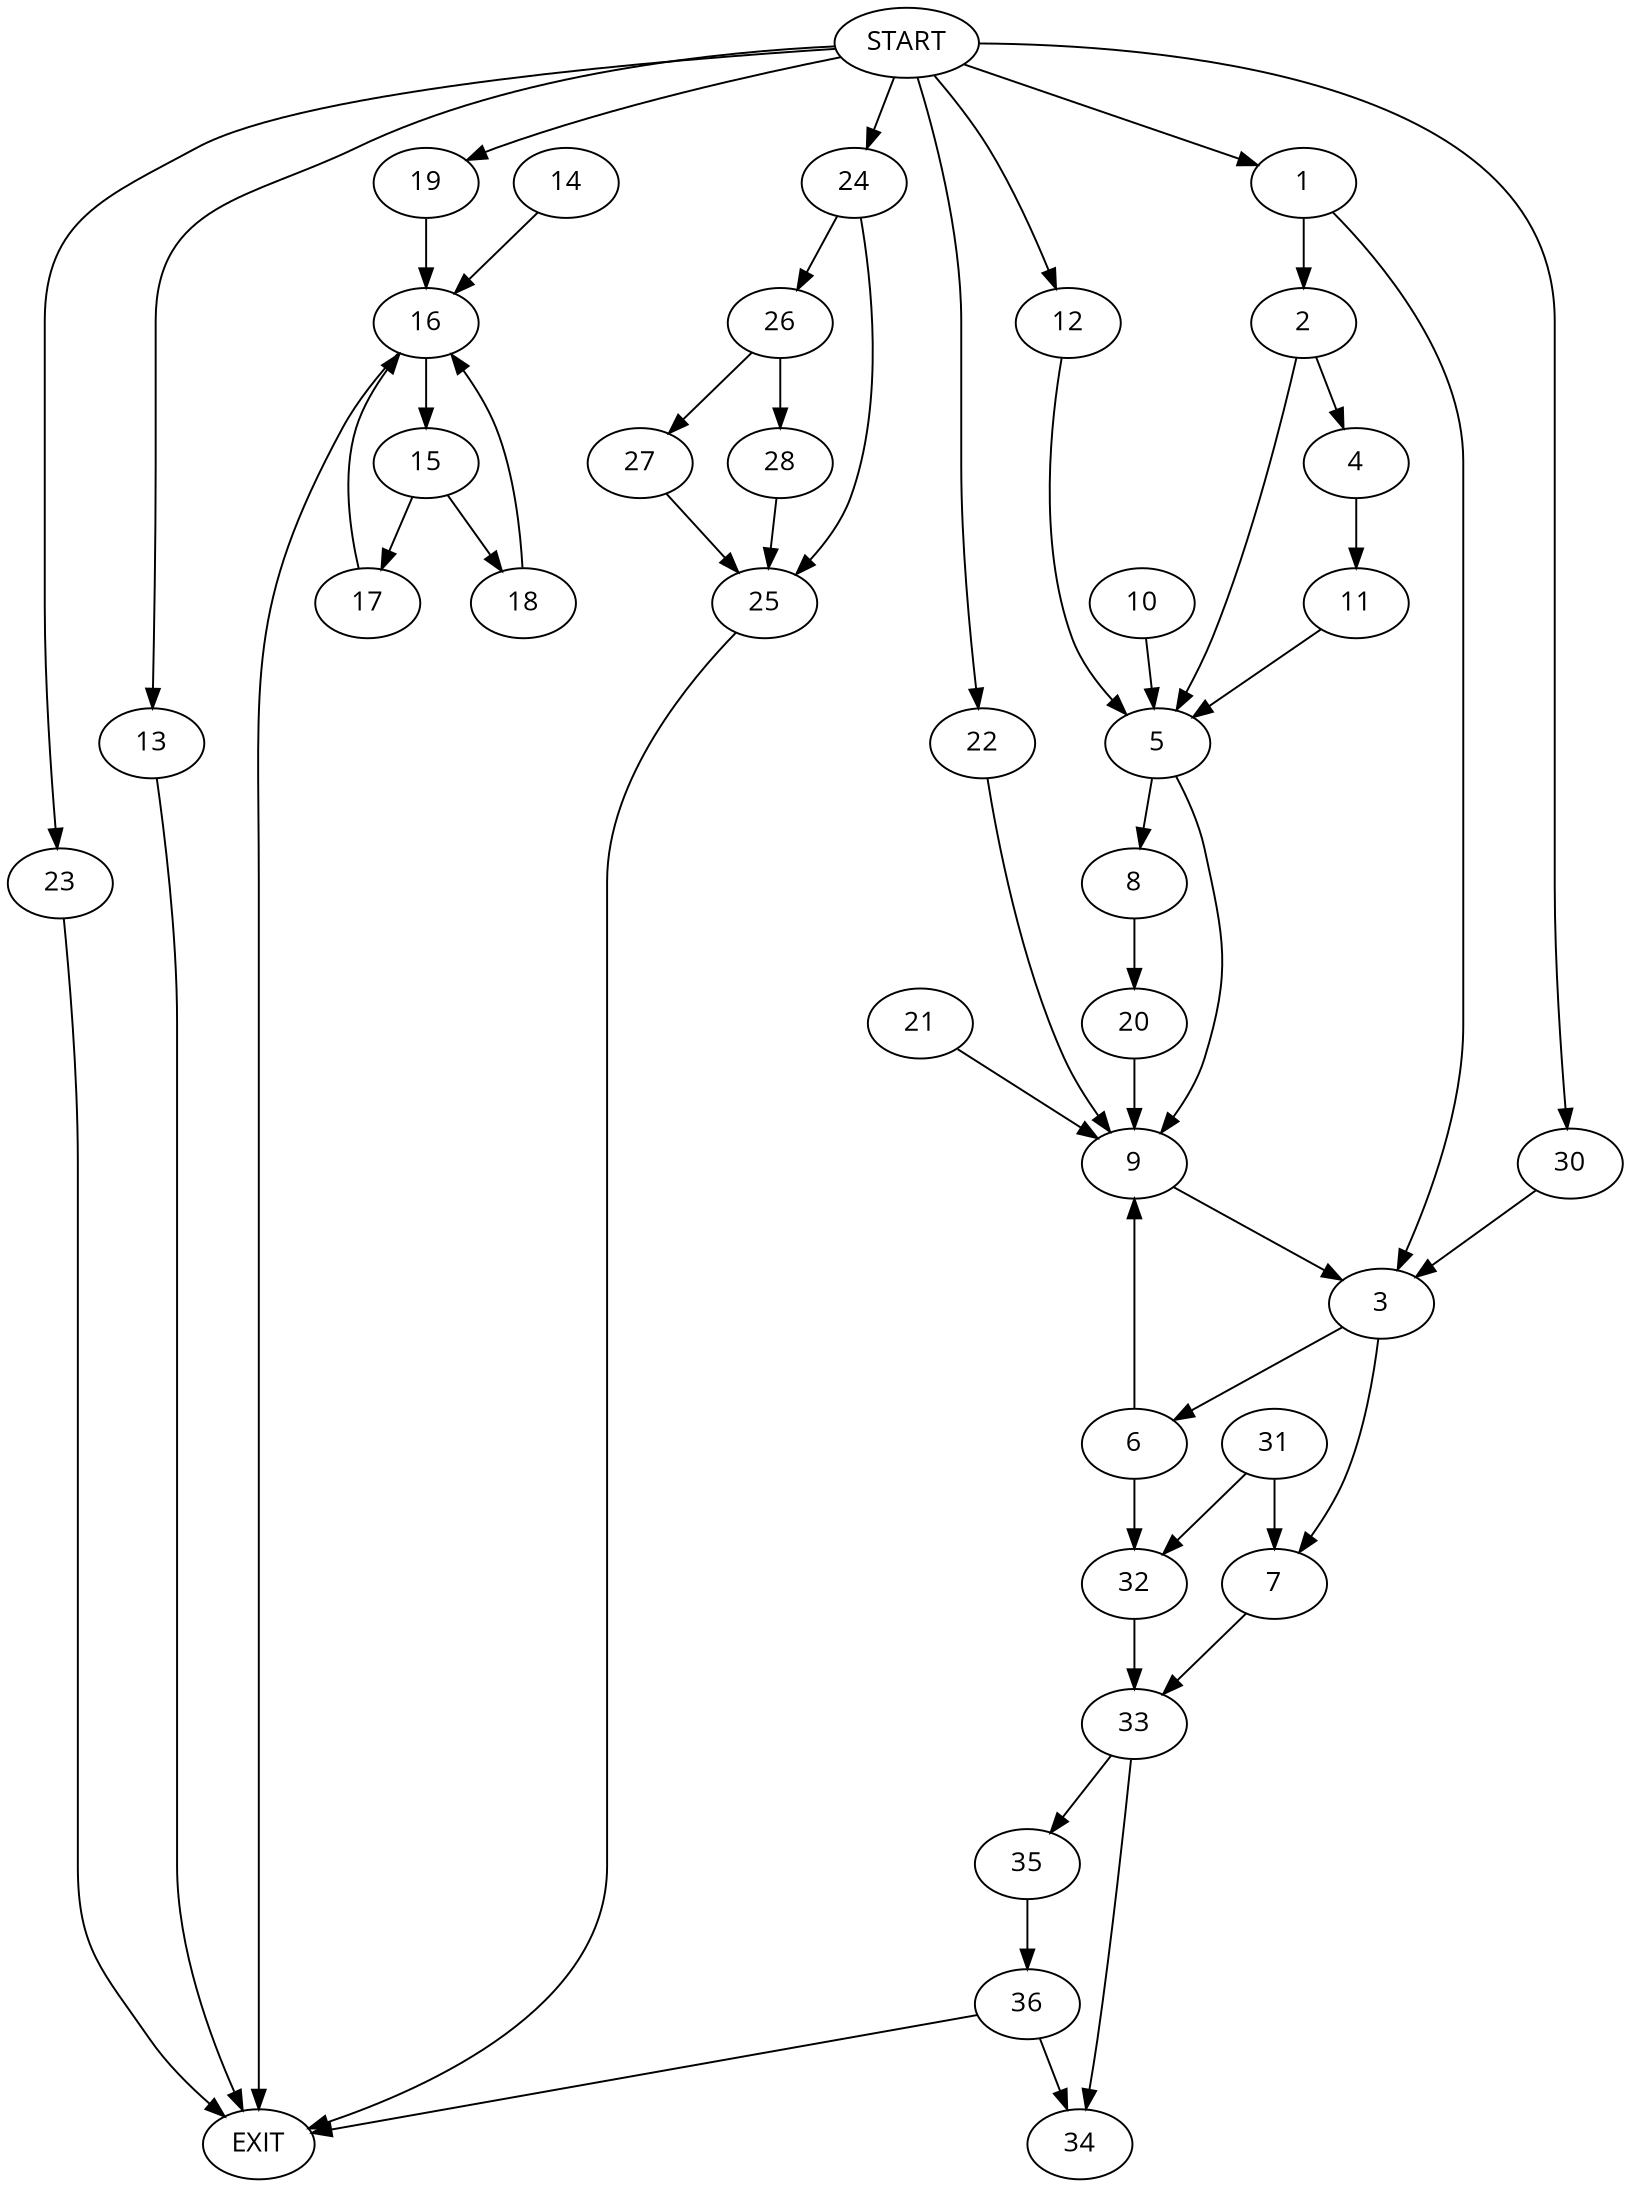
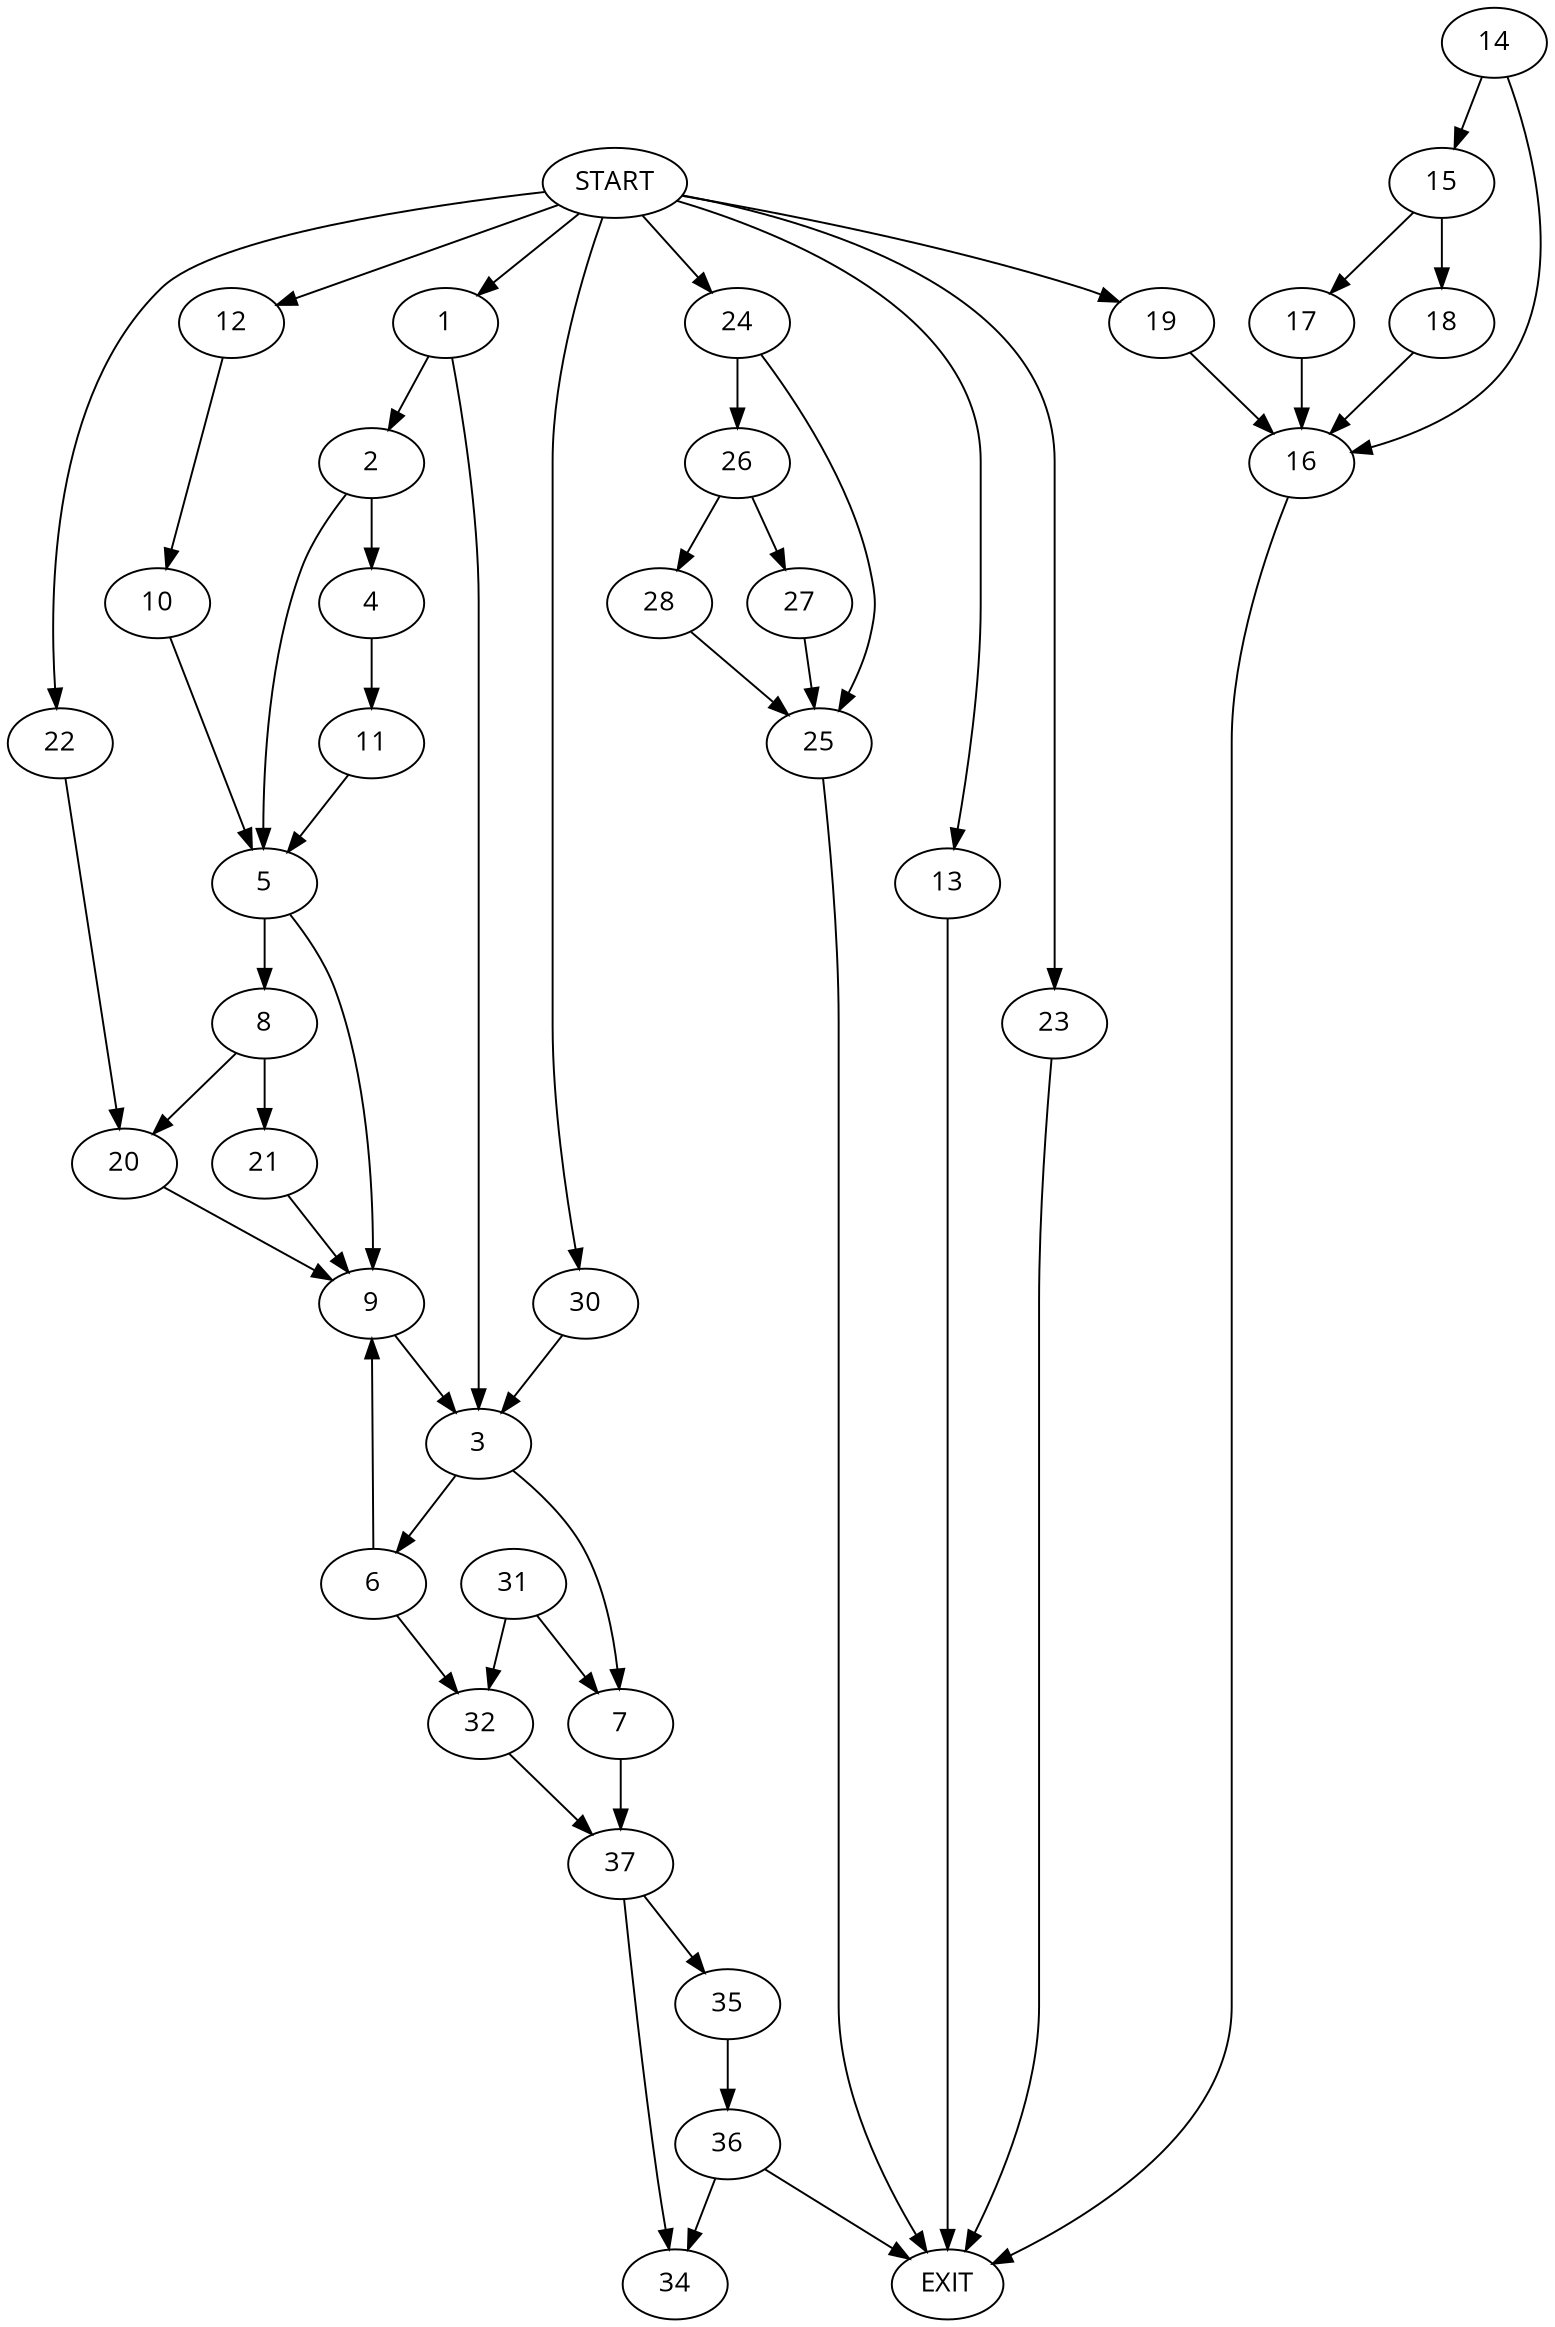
  digraph {
    fontname="Open Sans"
    node [fontname="Open Sans"]
    edge [fontname="Open Sans"]
    n1 [label=START]
    1
    12
    13
    19
    22
    23
    24
    30
    2
    3
    5
    n13 [label=EXIT]
    14
    15
    16
    9
    25
    26
    4
    6
    7
    11
    8
    32
-   33
+   33 [label=37]
    10
    20
    21
    31
    34
    35
    17
    18
    27
    28
    36
    n1 -> 1
    n1 -> 12
    n1 -> 13
    n1 -> 19
    n1 -> 22
    n1 -> 23
    n1 -> 24
    n1 -> 30
    1 -> 2
    1 -> 3
-   12 -> 5
+   12 -> 10
    13 -> n13
    19 -> 16
-   22 -> 9
+   22 -> 20
    23 -> n13
    24 -> 25
    24 -> 26
    30 -> 3
    2 -> 5
    2 -> 4
    3 -> 6
    3 -> 7
    5 -> 9
    5 -> 8
-   16 -> 15
+   14 -> 15
    14 -> 16
    15 -> 17
    15 -> 18
    16 -> n13
    9 -> 3
    25 -> n13
    26 -> 27
    26 -> 28
    4 -> 11
    6 -> 9
    6 -> 32
    7 -> 33
    11 -> 5
    8 -> 20
+   8 -> 21
    32 -> 33
    33 -> 34
    33 -> 35
    10 -> 5
    20 -> 9
    21 -> 9
    31 -> 7
    31 -> 32
    35 -> 36
    17 -> 16
    18 -> 16
    27 -> 25
    28 -> 25
    36 -> n13
    36 -> 34
  }
